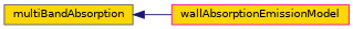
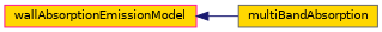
  digraph {
    rankdir=LR
    node [fillcolor=gold fontname=Helvetica fontsize=10 shape=record style=filled]
    n1 [color=gray40 fontcolor=black height=0.2 label=multiBandAbsorption width=0.4]
    n2 [color=deeppink height=0.2 label=wallAbsorptionEmissionModel width=0.4]
-   n1 -> n2 [color=midnightblue dir=back fontname=Helvetica fontsize=10 labelfontname=Helvetica labelfontsize=10 style=solid]
+   n2 -> n1 [color=midnightblue dir=back fontname=Helvetica fontsize=10 labelfontname=Helvetica labelfontsize=10 style=solid]
  }
